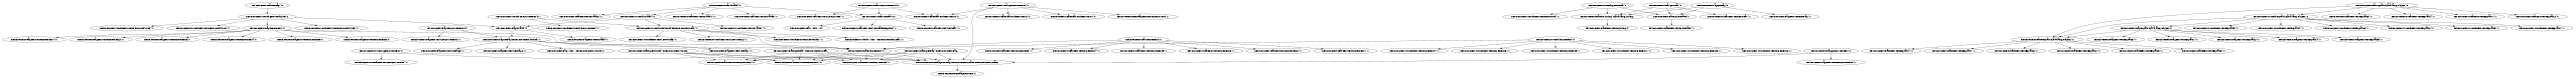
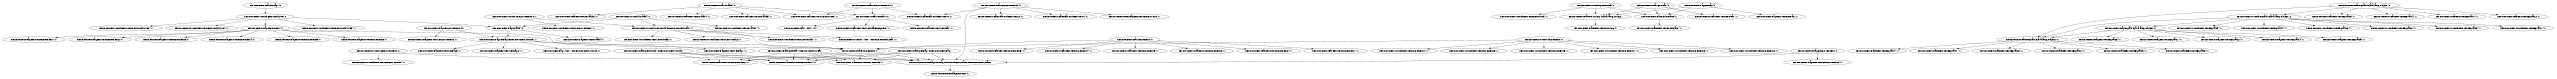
  digraph {
    "net.mooctest.Month.getCurrentPos()I"
    "net.mooctest.Nextday.nextDay(Lnet/mooctest/Date;)Lnet/mooctest/Date;"
    "net.mooctest.MonthTest.testGetCurrentPos()V"
    "net.mooctest.NextdayTest.test()V"
    "net.mooctest.Date.getDay()Lnet/mooctest/Day;"
    "net.mooctest.DateTest.testIncrement1()V"
    "net.mooctest.DateTest.testIncrement3()V"
    "net.mooctest.DateTest.testIncrement2()V"
    "net.mooctest.Date.toString()Ljava/lang/String;"
    "net.mooctest.DateTest.testToString()V"
    "net.mooctest.Month.setCurrentPos(I)V"
    "net.mooctest.Month.setMonth(ILnet/mooctest/Year;)V"
    "net.mooctest.MonthTest.testSetCurrentPos()V"
    "net.mooctest.Date.increment()V"
    "net.mooctest.MonthTest.testSetMonth2()V"
    "net.mooctest.MonthTest.testSetMonth1()V"
    "net.mooctest.Month.<init>(ILnet/mooctest/Year;)V"
    "net.mooctest.MonthTest.testSetMonth3()V"
    "net.mooctest.Day.setDay(ILnet/mooctest/Month;)V"
    "net.mooctest.DayTest.testSetDay3()V"
    "net.mooctest.DayTest.testSetDay2()V"
    "net.mooctest.Day.<init>(ILnet/mooctest/Month;)V"
    "net.mooctest.DayTest.testSetDay1()V"
    "net.mooctest.Year.increment()Z"
    "net.mooctest.YearTest.testIncrement2()V"
    "net.mooctest.YearTest.testIncrement1()V"
    "net.mooctest.YearTest.testIncrement3()V"
    "net.mooctest.YearTest.testIncrement4()V"
    "net.mooctest.YearTest.testIncrement5()V"
    "net.mooctest.YearTest.testIncrement6()V"
    "net.mooctest.Day.equals(Ljava/lang/Object;)Z"
    "net.mooctest.DayTest.testEquals3()V"
    "net.mooctest.Date.equals(Ljava/lang/Object;)Z"
    "net.mooctest.DayTest.testEquals1()V"
    "net.mooctest.DayTest.testEquals2()V"
    "net.mooctest.DayTest.testEquals4()V"
    "net.mooctest.DayTest.testEquals5()V"
    "net.mooctest.DateTest.testEquals4()V"
    "net.mooctest.DateTest.testEquals1()V"
    "net.mooctest.DateTest.testEquals6()V"
    "net.mooctest.DateTest.testEquals2()V"
    "net.mooctest.DateTest.testEquals5()V"
    "net.mooctest.DateTest.testEquals3()V"
    "net.mooctest.Date.getYear()Lnet/mooctest/Year;"
    "net.mooctest.Date.getMonth()Lnet/mooctest/Month;"
    "net.mooctest.Month.getMonthSize()I"
    "net.mooctest.MonthTest.testGetMonthSize1()V"
    "net.mooctest.Day.isValid()Z"
    "net.mooctest.MonthTest.testGetMonthSize3()V"
    "net.mooctest.Day.increment()Z"
    "net.mooctest.MonthTest.testGetMonthSize2()V"
    "net.mooctest.DayTest.testIsValid()V"
    "net.mooctest.DayTest.testIncrement4()V"
    "net.mooctest.DayTest.testIncrement5()V"
    "net.mooctest.DayTest.testIncrement3()V"
    "net.mooctest.DayTest.testIncrement1()V"
    "net.mooctest.DayTest.testIncrement2()V"
    "net.mooctest.DayTest.testIncrement6()V"
    "net.mooctest.Month.increment()Z"
    "net.mooctest.MonthTest.testIncrement3()V"
    "net.mooctest.MonthTest.testIncrement2()V"
    "net.mooctest.MonthTest.testIncrement4()V"
    "net.mooctest.MonthTest.testIncrement6()V"
    "net.mooctest.MonthTest.testIncrement5()V"
    "net.mooctest.MonthTest.testIncrement1()V"
    "net.mooctest.Day.getCurrentPos()I"
    "net.mooctest.DayTest.testGetCurrentPos()V"
    "net.mooctest.Year.setYear(I)V"
    "net.mooctest.Year.<init>(I)V"
    "net.mooctest.YearTest.testSetYearException()V"
    "net.mooctest.YearTest.testSetYear()V"
    "net.mooctest.Date.printDate()V"
    "net.mooctest.DateTest.testPrintDate()V"
    "net.mooctest.Year.setCurrentPos(I)V"
    "net.mooctest.CalendarUnitTest.test0()V"
    "net.mooctest.YearTest.testSetCurrent()V"
    "net.mooctest.Day.getDay()I"
    "net.mooctest.DayTest.testGetDay()V"
    "net.mooctest.Month.isValid()Z"
    "net.mooctest.MonthTest.testIsValid1()V"
    "net.mooctest.Month.getMonth()I"
    "net.mooctest.MonthTest.testGetMonth()V"
    "net.mooctest.Year.equals(Ljava/lang/Object;)Z"
    "net.mooctest.Month.equals(Ljava/lang/Object;)Z"
    "net.mooctest.YearTest.testEquals3()V"
    "net.mooctest.YearTest.testEquals4()V"
    "net.mooctest.YearTest.testEquals1()V"
    "net.mooctest.YearTest.testEquals2()V"
    "net.mooctest.MonthTest.testEquals5()V"
    "net.mooctest.MonthTest.testEquals4()V"
    "net.mooctest.MonthTest.testEquals6()V"
    "net.mooctest.MonthTest.testEquals2()V"
    "net.mooctest.MonthTest.testEquals3()V"
    "net.mooctest.MonthTest.testEquals1()V"
    "net.mooctest.Year.isValid()Z"
    "net.mooctest.YearTest.testIsValid3()V"
    "net.mooctest.YearTest.testIsValid2()V"
    "net.mooctest.YearTest.testIsValid1()V"
    "net.mooctest.Year.getCurrentPos()I"
    "net.mooctest.CalendarUnitTest.test2()V"
    "net.mooctest.CalendarUnitTest.test1()V"
    n102 [label="net.mooctest.NextdayTest.testGetCurrent()V"]
    "net.mooctest.Year.isLeap()Z"
    "net.mooctest.Day.setCurrentPos(I)V"
    "net.mooctest.DayTest.testSetCurrentPos()V"
    "net.mooctest.Year.getYear()I"
    "net.mooctest.YearTest.testGetYear()V"
    "net.mooctest.Month.getCurrentPos()I" -> "net.mooctest.Nextday.nextDay(Lnet/mooctest/Date;)Lnet/mooctest/Date;"
    "net.mooctest.Month.getCurrentPos()I" -> "net.mooctest.MonthTest.testGetCurrentPos()V"
    "net.mooctest.Nextday.nextDay(Lnet/mooctest/Date;)Lnet/mooctest/Date;" -> "net.mooctest.NextdayTest.test()V"
    "net.mooctest.Date.getDay()Lnet/mooctest/Day;" -> "net.mooctest.Nextday.nextDay(Lnet/mooctest/Date;)Lnet/mooctest/Date;"
    "net.mooctest.Date.getDay()Lnet/mooctest/Day;" -> "net.mooctest.DateTest.testIncrement1()V"
    "net.mooctest.Date.getDay()Lnet/mooctest/Day;" -> "net.mooctest.DateTest.testIncrement3()V"
    "net.mooctest.Date.getDay()Lnet/mooctest/Day;" -> "net.mooctest.DateTest.testIncrement2()V"
    "net.mooctest.Date.toString()Ljava/lang/String;" -> "net.mooctest.DateTest.testToString()V"
    "net.mooctest.Month.setCurrentPos(I)V" -> "net.mooctest.Month.setMonth(ILnet/mooctest/Year;)V"
    "net.mooctest.Month.setCurrentPos(I)V" -> "net.mooctest.MonthTest.testSetCurrentPos()V"
    "net.mooctest.Month.setMonth(ILnet/mooctest/Year;)V" -> "net.mooctest.Date.increment()V"
    "net.mooctest.Month.setMonth(ILnet/mooctest/Year;)V" -> "net.mooctest.MonthTest.testSetMonth2()V"
    "net.mooctest.Month.setMonth(ILnet/mooctest/Year;)V" -> "net.mooctest.MonthTest.testSetMonth1()V"
    "net.mooctest.Month.setMonth(ILnet/mooctest/Year;)V" -> "net.mooctest.Month.<init>(ILnet/mooctest/Year;)V"
    "net.mooctest.Month.setMonth(ILnet/mooctest/Year;)V" -> "net.mooctest.MonthTest.testSetMonth3()V"
    "net.mooctest.Date.increment()V" -> "net.mooctest.Nextday.nextDay(Lnet/mooctest/Date;)Lnet/mooctest/Date;"
    "net.mooctest.Date.increment()V" -> "net.mooctest.DateTest.testIncrement1()V"
    "net.mooctest.Date.increment()V" -> "net.mooctest.DateTest.testIncrement3()V"
    "net.mooctest.Date.increment()V" -> "net.mooctest.DateTest.testIncrement2()V"
    "net.mooctest.Day.setDay(ILnet/mooctest/Month;)V" -> "net.mooctest.Date.increment()V"
    "net.mooctest.Day.setDay(ILnet/mooctest/Month;)V" -> "net.mooctest.DayTest.testSetDay3()V"
    "net.mooctest.Day.setDay(ILnet/mooctest/Month;)V" -> "net.mooctest.DayTest.testSetDay2()V"
    "net.mooctest.Day.setDay(ILnet/mooctest/Month;)V" -> "net.mooctest.Day.<init>(ILnet/mooctest/Month;)V"
    "net.mooctest.Day.setDay(ILnet/mooctest/Month;)V" -> "net.mooctest.DayTest.testSetDay1()V"
    "net.mooctest.Year.increment()Z" -> "net.mooctest.Date.increment()V"
    "net.mooctest.Year.increment()Z" -> "net.mooctest.YearTest.testIncrement2()V"
    "net.mooctest.Year.increment()Z" -> "net.mooctest.YearTest.testIncrement1()V"
    "net.mooctest.Year.increment()Z" -> "net.mooctest.YearTest.testIncrement3()V"
    "net.mooctest.Year.increment()Z" -> "net.mooctest.YearTest.testIncrement4()V"
    "net.mooctest.Year.increment()Z" -> "net.mooctest.YearTest.testIncrement5()V"
    "net.mooctest.Year.increment()Z" -> "net.mooctest.YearTest.testIncrement6()V"
    "net.mooctest.Day.equals(Ljava/lang/Object;)Z" -> "net.mooctest.DayTest.testEquals3()V"
    "net.mooctest.Day.equals(Ljava/lang/Object;)Z" -> "net.mooctest.Date.equals(Ljava/lang/Object;)Z"
    "net.mooctest.Day.equals(Ljava/lang/Object;)Z" -> "net.mooctest.DayTest.testEquals1()V"
    "net.mooctest.Day.equals(Ljava/lang/Object;)Z" -> "net.mooctest.DayTest.testEquals2()V"
    "net.mooctest.Day.equals(Ljava/lang/Object;)Z" -> "net.mooctest.DayTest.testEquals4()V"
    "net.mooctest.Day.equals(Ljava/lang/Object;)Z" -> "net.mooctest.DayTest.testEquals5()V"
    "net.mooctest.Date.equals(Ljava/lang/Object;)Z" -> "net.mooctest.DateTest.testEquals4()V"
    "net.mooctest.Date.equals(Ljava/lang/Object;)Z" -> "net.mooctest.DateTest.testEquals1()V"
    "net.mooctest.Date.equals(Ljava/lang/Object;)Z" -> "net.mooctest.DateTest.testEquals6()V"
    "net.mooctest.Date.equals(Ljava/lang/Object;)Z" -> "net.mooctest.DateTest.testEquals2()V"
    "net.mooctest.Date.equals(Ljava/lang/Object;)Z" -> "net.mooctest.DateTest.testEquals5()V"
    "net.mooctest.Date.equals(Ljava/lang/Object;)Z" -> "net.mooctest.DateTest.testEquals3()V"
    "net.mooctest.Date.getYear()Lnet/mooctest/Year;" -> "net.mooctest.Nextday.nextDay(Lnet/mooctest/Date;)Lnet/mooctest/Date;"
    "net.mooctest.Date.getYear()Lnet/mooctest/Year;" -> "net.mooctest.DateTest.testIncrement1()V"
    "net.mooctest.Date.getYear()Lnet/mooctest/Year;" -> "net.mooctest.DateTest.testIncrement3()V"
    "net.mooctest.Date.getYear()Lnet/mooctest/Year;" -> "net.mooctest.DateTest.testIncrement2()V"
    "net.mooctest.Date.getMonth()Lnet/mooctest/Month;" -> "net.mooctest.Nextday.nextDay(Lnet/mooctest/Date;)Lnet/mooctest/Date;"
    "net.mooctest.Date.getMonth()Lnet/mooctest/Month;" -> "net.mooctest.DateTest.testIncrement1()V"
    "net.mooctest.Date.getMonth()Lnet/mooctest/Month;" -> "net.mooctest.DateTest.testIncrement3()V"
    "net.mooctest.Date.getMonth()Lnet/mooctest/Month;" -> "net.mooctest.DateTest.testIncrement2()V"
    "net.mooctest.Month.getMonthSize()I" -> "net.mooctest.MonthTest.testGetMonthSize1()V"
    "net.mooctest.Month.getMonthSize()I" -> "net.mooctest.Day.isValid()Z"
    "net.mooctest.Month.getMonthSize()I" -> "net.mooctest.MonthTest.testGetMonthSize3()V"
    "net.mooctest.Month.getMonthSize()I" -> "net.mooctest.Day.increment()Z"
    "net.mooctest.Month.getMonthSize()I" -> "net.mooctest.MonthTest.testGetMonthSize2()V"
    "net.mooctest.Day.isValid()Z" -> "net.mooctest.Day.setDay(ILnet/mooctest/Month;)V"
    "net.mooctest.Day.isValid()Z" -> "net.mooctest.DayTest.testIsValid()V"
    "net.mooctest.Day.increment()Z" -> "net.mooctest.Date.increment()V"
    "net.mooctest.Day.increment()Z" -> "net.mooctest.DayTest.testIncrement4()V"
    "net.mooctest.Day.increment()Z" -> "net.mooctest.DayTest.testIncrement5()V"
    "net.mooctest.Day.increment()Z" -> "net.mooctest.DayTest.testIncrement3()V"
    "net.mooctest.Day.increment()Z" -> "net.mooctest.DayTest.testIncrement1()V"
    "net.mooctest.Day.increment()Z" -> "net.mooctest.DayTest.testIncrement2()V"
    "net.mooctest.Day.increment()Z" -> "net.mooctest.DayTest.testIncrement6()V"
    "net.mooctest.Month.increment()Z" -> "net.mooctest.Date.increment()V"
    "net.mooctest.Month.increment()Z" -> "net.mooctest.MonthTest.testIncrement3()V"
    "net.mooctest.Month.increment()Z" -> "net.mooctest.MonthTest.testIncrement2()V"
    "net.mooctest.Month.increment()Z" -> "net.mooctest.MonthTest.testIncrement4()V"
    "net.mooctest.Month.increment()Z" -> "net.mooctest.MonthTest.testIncrement6()V"
    "net.mooctest.Month.increment()Z" -> "net.mooctest.MonthTest.testIncrement5()V"
    "net.mooctest.Month.increment()Z" -> "net.mooctest.MonthTest.testIncrement1()V"
    "net.mooctest.Day.getCurrentPos()I" -> "net.mooctest.Nextday.nextDay(Lnet/mooctest/Date;)Lnet/mooctest/Date;"
    "net.mooctest.Day.getCurrentPos()I" -> "net.mooctest.DayTest.testGetCurrentPos()V"
    "net.mooctest.Year.setYear(I)V" -> "net.mooctest.Year.<init>(I)V"
    "net.mooctest.Year.setYear(I)V" -> "net.mooctest.YearTest.testSetYearException()V"
    "net.mooctest.Year.setYear(I)V" -> "net.mooctest.YearTest.testSetYear()V"
    "net.mooctest.Date.printDate()V" -> "net.mooctest.DateTest.testPrintDate()V"
    "net.mooctest.Year.setCurrentPos(I)V" -> "net.mooctest.Year.setYear(I)V"
    "net.mooctest.Year.setCurrentPos(I)V" -> "net.mooctest.CalendarUnitTest.test0()V"
    "net.mooctest.Year.setCurrentPos(I)V" -> "net.mooctest.YearTest.testSetCurrent()V"
    "net.mooctest.Day.getDay()I" -> "net.mooctest.Date.toString()Ljava/lang/String;"
    "net.mooctest.Day.getDay()I" -> "net.mooctest.Date.printDate()V"
    "net.mooctest.Day.getDay()I" -> "net.mooctest.DayTest.testGetDay()V"
    "net.mooctest.Month.isValid()Z" -> "net.mooctest.Month.setMonth(ILnet/mooctest/Year;)V"
    "net.mooctest.Month.isValid()Z" -> "net.mooctest.Day.isValid()Z"
    "net.mooctest.Month.isValid()Z" -> "net.mooctest.MonthTest.testIsValid1()V"
    "net.mooctest.Month.getMonth()I" -> "net.mooctest.Date.toString()Ljava/lang/String;"
    "net.mooctest.Month.getMonth()I" -> "net.mooctest.Date.printDate()V"
    "net.mooctest.Month.getMonth()I" -> "net.mooctest.MonthTest.testGetMonth()V"
    "net.mooctest.Year.equals(Ljava/lang/Object;)Z" -> "net.mooctest.Date.equals(Ljava/lang/Object;)Z"
    "net.mooctest.Year.equals(Ljava/lang/Object;)Z" -> "net.mooctest.Month.equals(Ljava/lang/Object;)Z"
    "net.mooctest.Year.equals(Ljava/lang/Object;)Z" -> "net.mooctest.YearTest.testEquals3()V"
    "net.mooctest.Year.equals(Ljava/lang/Object;)Z" -> "net.mooctest.YearTest.testEquals4()V"
    "net.mooctest.Year.equals(Ljava/lang/Object;)Z" -> "net.mooctest.YearTest.testEquals1()V"
    "net.mooctest.Year.equals(Ljava/lang/Object;)Z" -> "net.mooctest.YearTest.testEquals2()V"
    "net.mooctest.Month.equals(Ljava/lang/Object;)Z" -> "net.mooctest.Day.equals(Ljava/lang/Object;)Z"
    "net.mooctest.Month.equals(Ljava/lang/Object;)Z" -> "net.mooctest.Date.equals(Ljava/lang/Object;)Z"
    "net.mooctest.Month.equals(Ljava/lang/Object;)Z" -> "net.mooctest.MonthTest.testEquals5()V"
    "net.mooctest.Month.equals(Ljava/lang/Object;)Z" -> "net.mooctest.MonthTest.testEquals4()V"
    "net.mooctest.Month.equals(Ljava/lang/Object;)Z" -> "net.mooctest.MonthTest.testEquals6()V"
    "net.mooctest.Month.equals(Ljava/lang/Object;)Z" -> "net.mooctest.MonthTest.testEquals2()V"
    "net.mooctest.Month.equals(Ljava/lang/Object;)Z" -> "net.mooctest.MonthTest.testEquals3()V"
    "net.mooctest.Month.equals(Ljava/lang/Object;)Z" -> "net.mooctest.MonthTest.testEquals1()V"
    "net.mooctest.Year.isValid()Z" -> "net.mooctest.Year.setYear(I)V"
-   "net.mooctest.Year.isValid()Z" -> "net.mooctest.Month.isValid()Z"
+   "net.mooctest.Year.isValid()Z" -> "net.mooctest.YearTest.testSetCurrent()V"
    "net.mooctest.Year.isValid()Z" -> "net.mooctest.YearTest.testIsValid3()V"
    "net.mooctest.Year.isValid()Z" -> "net.mooctest.YearTest.testIsValid2()V"
    "net.mooctest.Year.isValid()Z" -> "net.mooctest.YearTest.testIsValid1()V"
    "net.mooctest.Year.getCurrentPos()I" -> "net.mooctest.Nextday.nextDay(Lnet/mooctest/Date;)Lnet/mooctest/Date;"
    "net.mooctest.Year.getCurrentPos()I" -> "net.mooctest.CalendarUnitTest.test0()V"
    "net.mooctest.Year.getCurrentPos()I" -> "net.mooctest.CalendarUnitTest.test2()V"
    "net.mooctest.Year.getCurrentPos()I" -> "net.mooctest.CalendarUnitTest.test1()V"
    "net.mooctest.Year.getCurrentPos()I" -> n102
    "net.mooctest.Year.isLeap()Z" -> "net.mooctest.Month.getMonthSize()I"
    "net.mooctest.Day.setCurrentPos(I)V" -> "net.mooctest.Day.setDay(ILnet/mooctest/Month;)V"
    "net.mooctest.Day.setCurrentPos(I)V" -> "net.mooctest.DayTest.testSetCurrentPos()V"
    "net.mooctest.Year.getYear()I" -> "net.mooctest.Date.toString()Ljava/lang/String;"
    "net.mooctest.Year.getYear()I" -> "net.mooctest.Date.printDate()V"
    "net.mooctest.Year.getYear()I" -> "net.mooctest.YearTest.testGetYear()V"
  }
